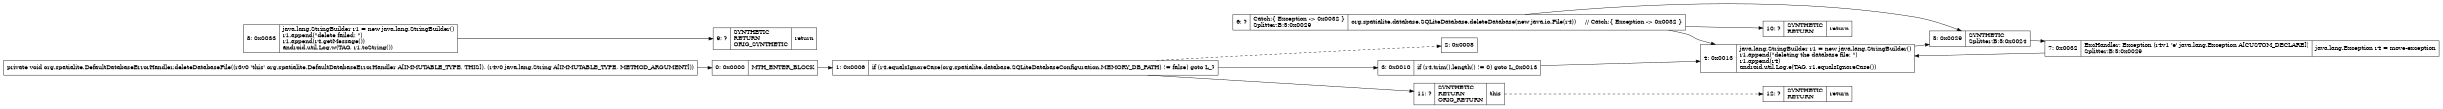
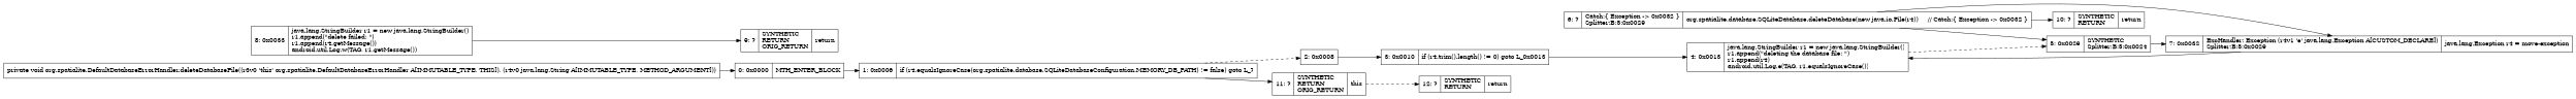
  digraph {
    rankdir=LR
    node [shape=record]
    n1 [label="{0\:\ 0x0000|MTH_ENTER_BLOCK\l}"]
    n2 [label="{1\:\ 0x0006|if (r4.equalsIgnoreCase(org.spatialite.database.SQLiteDatabaseConfiguration.MEMORY_DB_PATH) != false) goto L_?\l}"]
    n3 [label="{2\:\ 0x0008}"]
    n4 [label="{11\:\ ?|SYNTHETIC\lRETURN\lORIG_RETURN\l|this\l}"]
    n5 [label="{3\:\ 0x0010|if (r4.trim().length() != 0) goto L_0x0013\l}"]
    n6 [label="{12\:\ ?|SYNTHETIC\lRETURN\l|return\l}"]
    n7 [label="{4\:\ 0x0013|java.lang.StringBuilder r1 = new java.lang.StringBuilder()\lr1.append(\"deleting the database file: \")\lr1.append(r4)\landroid.util.Log.e(TAG, r1.equalsIgnoreCase())\l}"]
    n8 [label="{5\:\ 0x0029|SYNTHETIC\lSplitter:B:5:0x0024\l}"]
    n9 [label="{7\:\ 0x0032|ExcHandler: Exception (r4v1 'e' java.lang.Exception A[CUSTOM_DECLARE])\lSplitter:B:5:0x0029\l|java.lang.Exception r4 = move\-exception\l}"]
    n10 [label="{6\:\ ?|Catch:\{ Exception \-\> 0x0032 \}\lSplitter:B:5:0x0029\l|org.spatialite.database.SQLiteDatabase.deleteDatabase(new java.io.File(r4))     \/\/ Catch:\{ Exception \-\> 0x0032 \}\l}"]
    n11 [label="{10\:\ ?|SYNTHETIC\lRETURN\l|return\l}"]
-   n12 [label="{8\:\ 0x0033|java.lang.StringBuilder r1 = new java.lang.StringBuilder()\lr1.append(\"delete failed: \")\lr1.append(r4.getMessage())\landroid.util.Log.w(TAG, r1.toString())\l}"]
-   n13 [label="{9\:\ ?|SYNTHETIC\lRETURN\lORIG_SYNTHETIC\l|return\l}"]
+   n12 [label="{8\:\ 0x0033|java.lang.StringBuilder r1 = new java.lang.StringBuilder()\lr1.append(\"delete failed: \")\lr1.append(r4.getMessage())\landroid.util.Log.w(TAG, r1.getMessage())\l}"]
+   n13 [label="{9\:\ ?|SYNTHETIC\lRETURN\lORIG_RETURN\l|return\l}"]
    n14 [label="{private void org.spatialite.DefaultDatabaseErrorHandler.deleteDatabaseFile((r3v0 'this' org.spatialite.DefaultDatabaseErrorHandler A[IMMUTABLE_TYPE, THIS]), (r4v0 java.lang.String A[IMMUTABLE_TYPE, METHOD_ARGUMENT])) }"]
    n1 -> n2
    n2 -> n3 [style=dashed]
    n2 -> n4
-   n2 -> n5
+   n3 -> n5
    n4 -> n6 [style=dashed]
    n5 -> n7
-   n7 -> n8
+   n7 -> n8 [style=dashed]
    n8 -> n9
    n9 -> n7
    n10 -> n8
-   n10 -> n7
+   n10 -> n9
    n10 -> n11
    n12 -> n13
    n14 -> n1
  }
